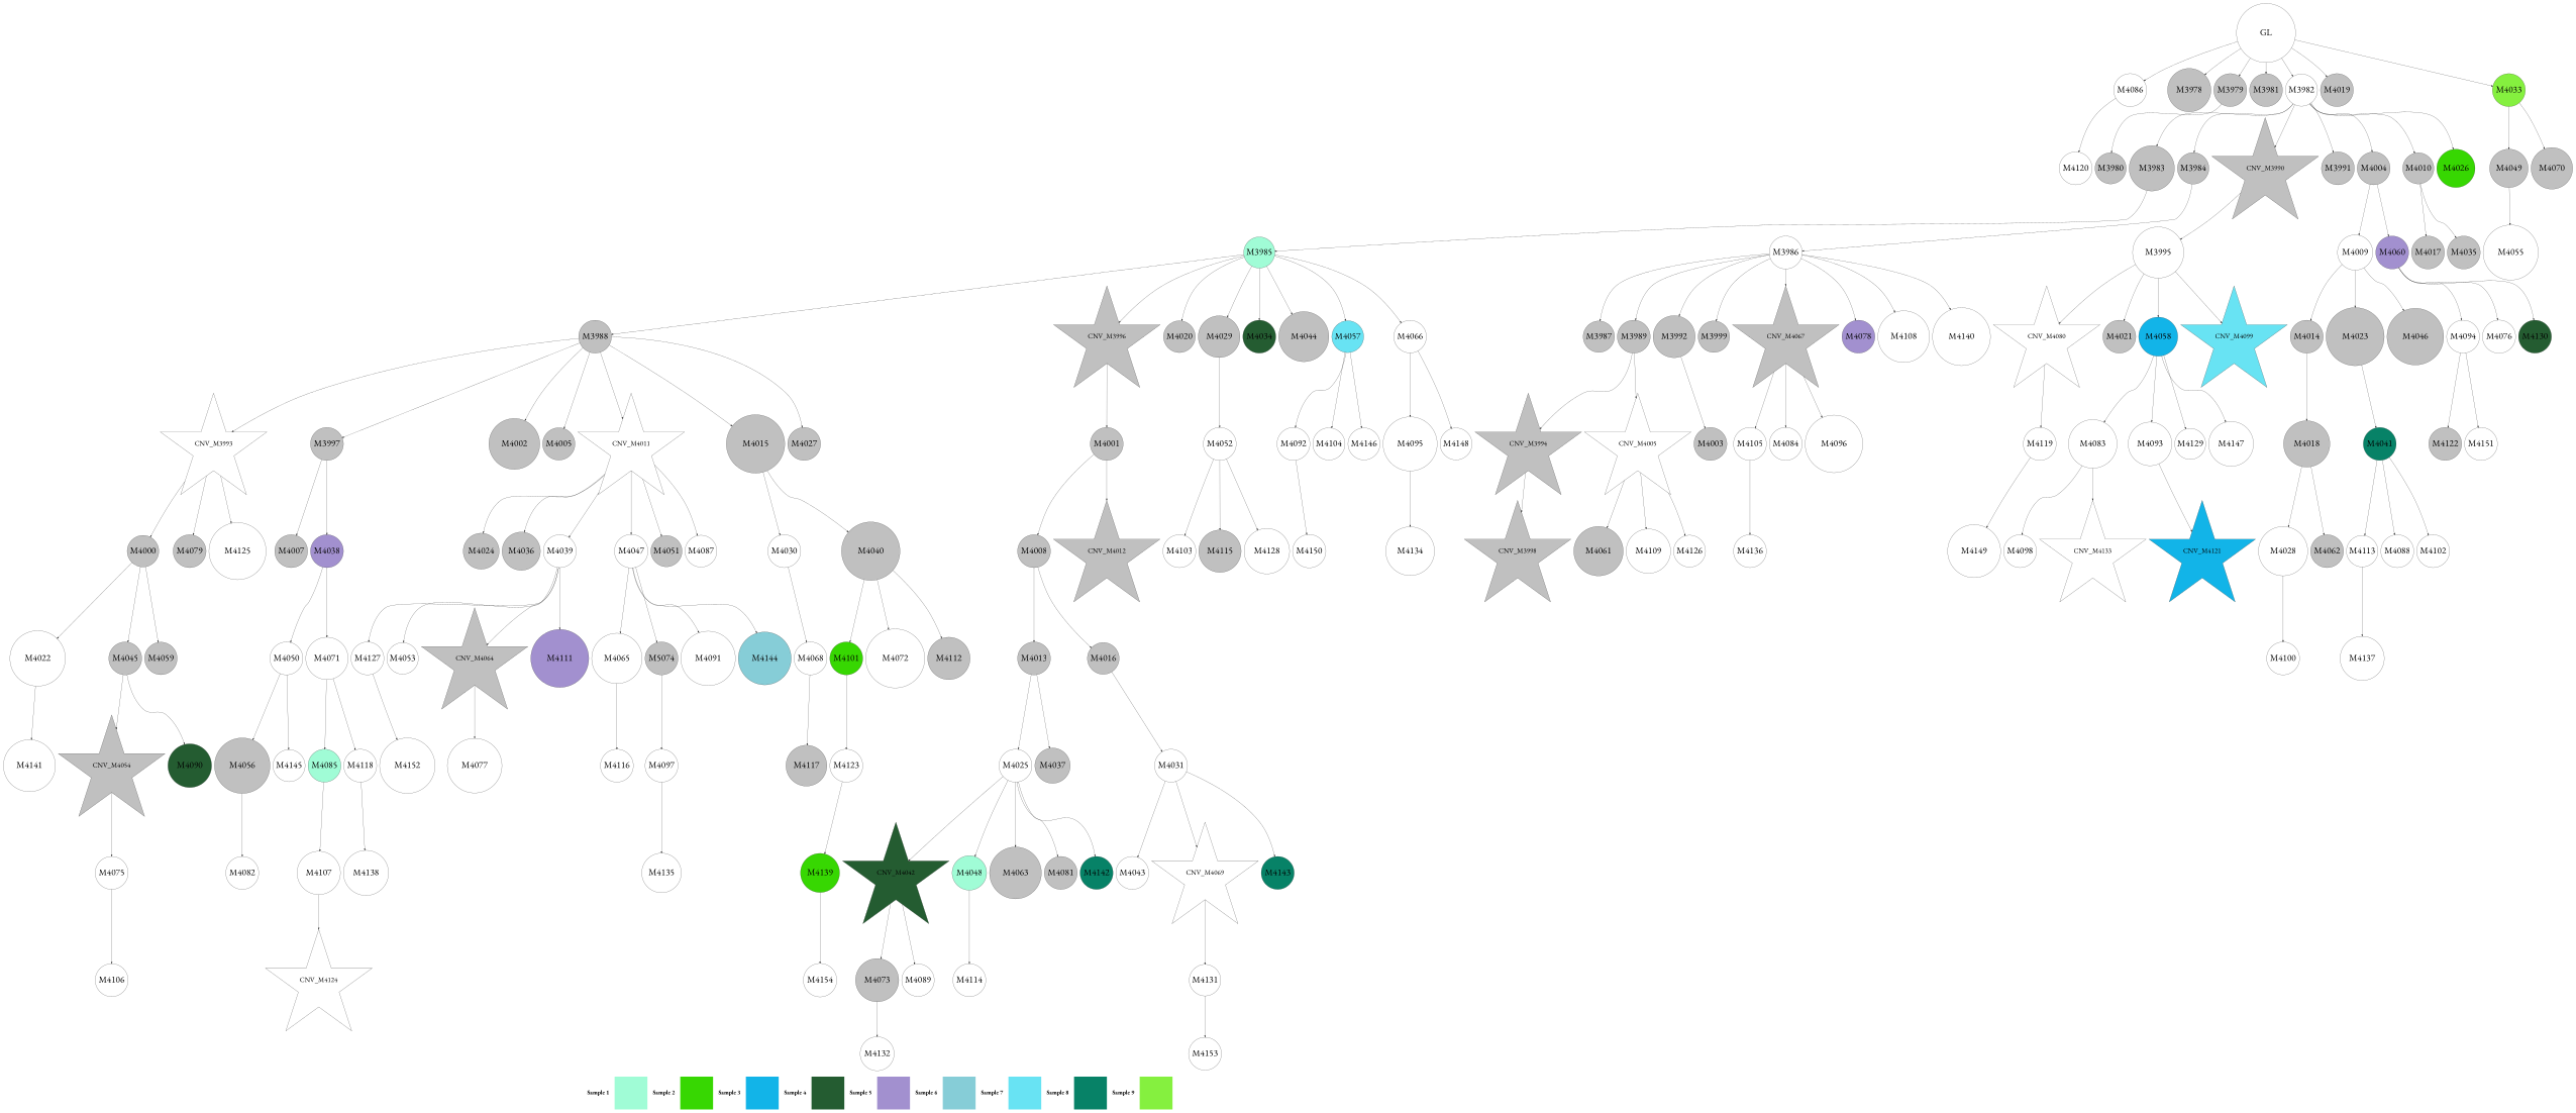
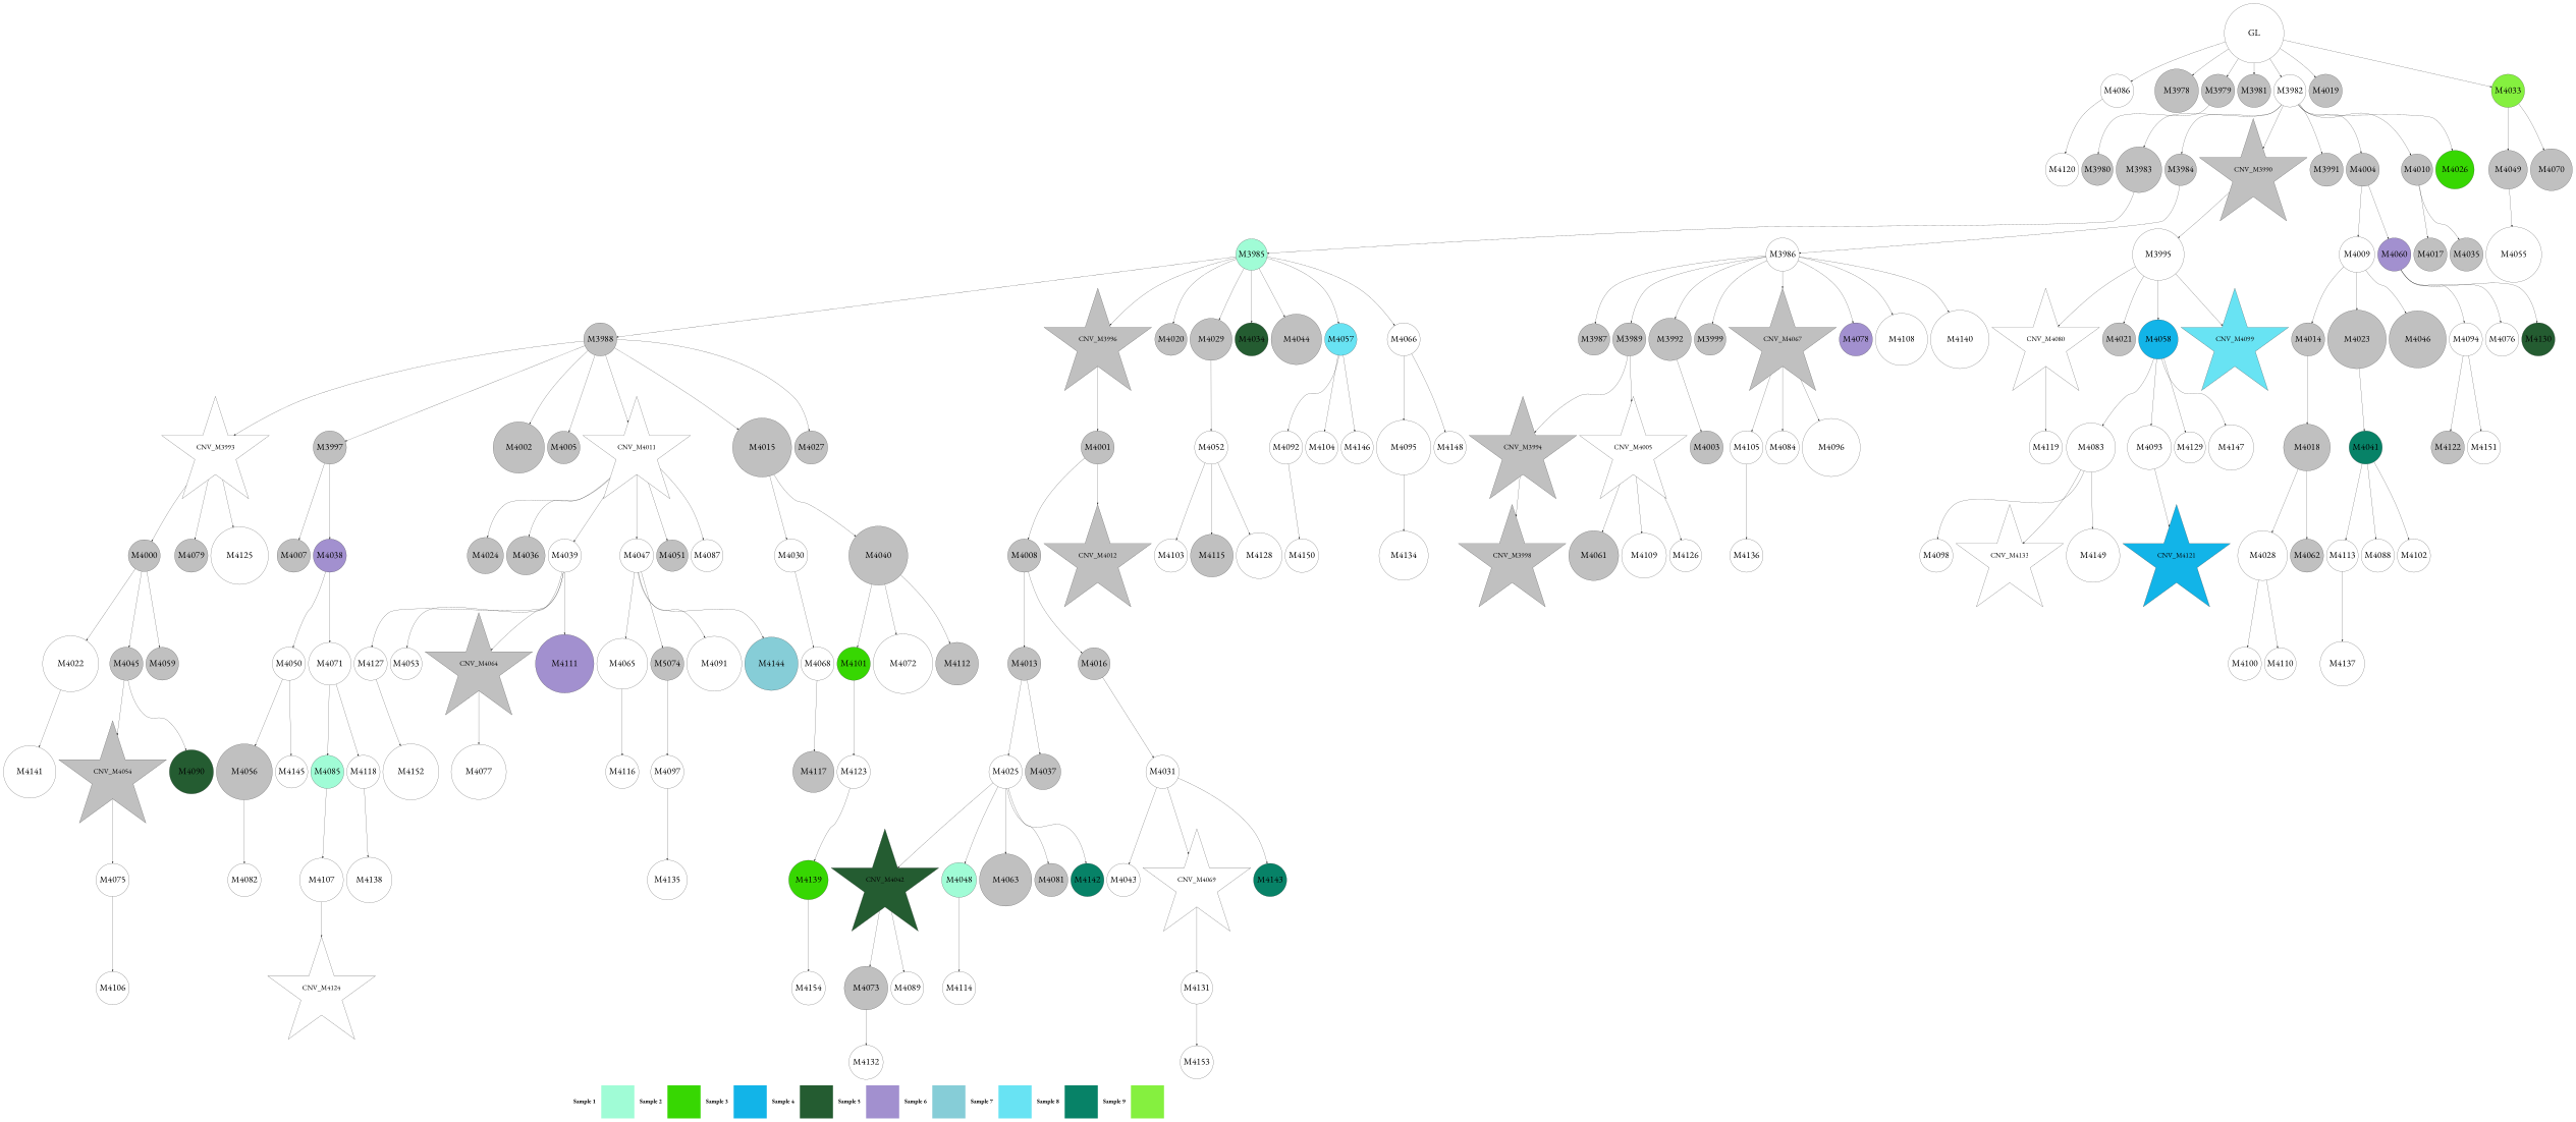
  digraph {
    fontname="EB Garamond"
    rankdir=TB
    node [fontname="EB Garamond" shape=circle fillcolor=white fontsize=56 style=filled]
    edge [fontname="EB Garamond"]
    n1 [label=<<TABLE border="0" cellborder="0" cellspacing="0">  <TR><TD width="200" height="200" colspan="1"><FONT POINT-SIZE="36.0"><B>Sample 1</B></FONT></TD><TD width="200" height="200" colspan="1" BGCOLOR="#a0fcd6"></TD> <TD width="200" height="200" colspan="1"><FONT POINT-SIZE="36.0"><B>Sample 2</B></FONT></TD><TD width="200" height="200" colspan="1" BGCOLOR="#37d702"></TD> <TD width="200" height="200" colspan="1"><FONT POINT-SIZE="36.0"><B>Sample 3</B></FONT></TD><TD width="200" height="200" colspan="1" BGCOLOR="#12b4e8"></TD> <TD width="200" height="200" colspan="1"><FONT POINT-SIZE="36.0"><B>Sample 4</B></FONT></TD><TD width="200" height="200" colspan="1" BGCOLOR="#245c31"></TD> <TD width="200" height="200" colspan="1"><FONT POINT-SIZE="36.0"><B>Sample 5</B></FONT></TD><TD width="200" height="200" colspan="1" BGCOLOR="#a290cf"></TD> <TD width="200" height="200" colspan="1"><FONT POINT-SIZE="36.0"><B>Sample 6</B></FONT></TD><TD width="200" height="200" colspan="1" BGCOLOR="#86cdd7"></TD> <TD width="200" height="200" colspan="1"><FONT POINT-SIZE="36.0"><B>Sample 7</B></FONT></TD><TD width="200" height="200" colspan="1" BGCOLOR="#68e3f3"></TD> <TD width="200" height="200" colspan="1"><FONT POINT-SIZE="36.0"><B>Sample 8</B></FONT></TD><TD width="200" height="200" colspan="1" BGCOLOR="#078267"></TD> <TD width="200" height="200" colspan="1"><FONT POINT-SIZE="36.0"><B>Sample 9</B></FONT></TD><TD width="200" height="200" colspan="1" BGCOLOR="#85f03f"></TD> </TR></TABLE>> margin=0 shape=none fillcolor="" fontsize="" style=""]
    n2 [fontsize=42 label=CNV_M4080 shape=star]
    n3 [height=2 label=M4119 width=1.49]
    n4 [height=2 label=M4083 width=4.11]
    n5 [height=2 label=M4098 width=1.31]
    n6 [fontsize=42 label=CNV_M4133 shape=star]
    n7 [height=2 label=M4149 width=4.48]
    n8 [fillcolor="#a0fcd6" height=2 label=M4085 width=0.13]
    n9 [height=2 label=M4107 width=3.66]
    n10 [fontsize=42 label=CNV_M4124 shape=star]
    n11 [height=2 label=M4086 width=1.12]
    n12 [height=2 label=M4120 width=0.11]
    n13 [height=2 label=M4092 width=0.27]
    n14 [height=2 label=M4150 width=2.82]
    n15 [height=2 label=M4093 width=3.7]
    n16 [fillcolor="#12b4e8" fontsize=42 label=CNV_M4121 shape=star]
    n17 [height=2 label=M4094 width=0.46]
    n18 [fillcolor=grey height=2 label=M4122 width=1.53]
    n19 [height=2 label=M4151 width=1.08]
    n20 [height=2 label=M4095 width=4.59]
    n21 [height=2 label=M4134 width=4.12]
    n22 [height=2 label=M4097 width=0.34]
    n23 [height=2 label=M4135 width=3.35]
    n24 [fillcolor="#37d702" height=2 label=M4101 width=0.97]
    n25 [height=2 label=M4123 width=1.06]
    n26 [fillcolor="#37d702" height=2 label=M4139 width=3.3]
    n27 [height=2 label=M4154 width=2.84]
    n28 [height=5 label=GL width=5 shape="" fillcolor="" style=""]
    n29 [fillcolor=grey height=2 label=M3978 width=3.67]
    n30 [fillcolor=grey height=2 label=M3979 width=0.52]
    n31 [fillcolor=grey height=2 label=M3981 width=1.87]
    n32 [height=2 label=M3982 width=2.19]
    n33 [fillcolor=grey height=2 label=M4019 width=0.67]
    n34 [fillcolor="#85f03f" height=2 label=M4033 width=0.24]
    n35 [fillcolor=grey height=2 label=M3980 width=2.54]
    n36 [fillcolor=grey height=2 label=M3983 width=3.83]
    n37 [fillcolor=grey height=2 label=M3984 width=2.38]
    n38 [fillcolor=grey fontsize=42 label=CNV_M3990 shape=star]
    n39 [fillcolor=grey height=2 label=M3991 width=0.09]
    n40 [fillcolor=grey height=2 label=M4004 width=1.76]
    n41 [fillcolor=grey height=2 label=M4010 width=2.54]
    n42 [fillcolor="#37d702" height=2 label=M4026 width=3.23]
    n43 [fillcolor=grey height=2 label=M4049 width=3.25]
    n44 [fillcolor=grey height=2 label=M4070 width=3.51]
    n45 [fillcolor="#a0fcd6" height=2 label=M3985 width=2.54]
    n46 [height=2 label=M3986 width=0.58]
    n47 [height=2 label=M3995 width=4.34]
    n48 [height=2 label=M4009 width=2.98]
    n49 [fillcolor="#a290cf" height=2 label=M4060 width=0.46]
    n50 [fillcolor=grey height=2 label=M4017 width=0.61]
    n51 [fillcolor=grey height=2 label=M4035 width=1.11]
    n52 [height=2 label=M4055 width=4.66]
    n53 [height=2 label=M4105 width=1.2]
    n54 [height=2 label=M4136 width=0.81]
    n55 [fillcolor=grey height=2 label=M3988 width=2.78]
    n56 [fillcolor=grey fontsize=42 label=CNV_M3996 shape=star]
    n57 [fillcolor=grey height=2 label=M4020 width=2.27]
    n58 [fillcolor=grey height=2 label=M4029 width=3.53]
    n59 [fillcolor="#245c31" height=2 label=M4034 width=0.11]
    n60 [fillcolor=grey height=2 label=M4044 width=4.24]
    n61 [fillcolor="#68e3f3" height=2 label=M4057 width=2.69]
    n62 [height=2 label=M4066 width=2.05]
    n63 [fillcolor=grey height=2 label=M3987 width=2.47]
    n64 [fillcolor=grey height=2 label=M3989 width=0.27]
    n65 [fillcolor=grey height=2 label=M3992 width=3.55]
    n66 [fillcolor=grey height=2 label=M3999 width=2.42]
    n67 [fillcolor=grey fontsize=42 label=CNV_M4067 shape=star]
    n68 [fillcolor="#a290cf" height=2 label=M4078 width=0.14]
    n69 [height=2 label=M4108 width=4.38]
    n70 [height=2 label=M4140 width=4.9]
    n71 [fillcolor=grey height=2 label=M4021 width=1.59]
    n72 [fillcolor="#12b4e8" height=2 label=M4058 width=3.3]
    n73 [fillcolor="#68e3f3" fontsize=42 label=CNV_M4099 shape=star]
    n74 [fillcolor=grey height=2 label=M4014 width=0.56]
    n75 [fillcolor=grey height=2 label=M4023 width=4.91]
    n76 [fillcolor=grey height=2 label=M4046 width=4.79]
    n77 [height=2 label=M4076 width=2.8]
    n78 [fillcolor="#245c31" height=2 label=M4130 width=0.68]
    n79 [fontsize=42 label=CNV_M3993 shape=star]
    n80 [fillcolor=grey height=2 label=M3997 width=0.06]
    n81 [fillcolor=grey height=2 label=M4002 width=4.3]
    n82 [fillcolor=grey height=2 label=M4005 width=2.14]
    n83 [fontsize=42 label=CNV_M4011 shape=star]
    n84 [fillcolor=grey height=2 label=M4015 width=4.95]
    n85 [fillcolor=grey height=2 label=M4027 width=0.54]
    n86 [fillcolor=grey height=2 label=M4001 width=1.51]
    n87 [height=2 label=M4052 width=0.97]
    n88 [height=2 label=M4104 width=2.15]
    n89 [height=2 label=M4146 width=2.71]
    n90 [height=2 label=M4148 width=2.23]
    n91 [fillcolor=grey fontsize=42 label=CNV_M3994 shape=star]
    n92 [fontsize=42 label=CNV_M4005 shape=star]
    n93 [fillcolor=grey height=2 label=M4003 width=1.28]
    n94 [height=2 label=M4084 width=0.7]
    n95 [height=2 label=M4096 width=4.87]
    n96 [fillcolor=grey height=2 label=M4000 width=2.32]
    n97 [fillcolor=grey height=2 label=M4079 width=0.61]
    n98 [height=2 label=M4125 width=4.83]
    n99 [fillcolor=grey height=2 label=M4007 width=1.19]
    n100 [fillcolor="#a290cf" height=2 label=M4038 width=0.81]
    n101 [fillcolor=grey height=2 label=M4024 width=3.04]
    n102 [fillcolor=grey height=2 label=M4036 width=3.23]
    n103 [height=2 label=M4039 width=0.68]
    n104 [height=2 label=M4047 width=2.84]
    n105 [fillcolor=grey height=2 label=M4051 width=2.64]
    n106 [height=2 label=M4087 width=2.7]
    n107 [height=2 label=M4030 width=1.39]
    n108 [fillcolor=grey height=2 label=M4040 width=4.95]
    n109 [fillcolor=grey height=2 label=M4008 width=0.56]
    n110 [fillcolor=grey fontsize=42 label=CNV_M4012 shape=star]
    n111 [height=2 label=M4103 width=1]
    n112 [fillcolor=grey height=2 label=M4115 width=3.59]
    n113 [height=2 label=M4128 width=3.85]
    n114 [height=2 label=M4113 width=2.33]
    n115 [height=2 label=M4137 width=3.74]
    n116 [fillcolor=grey fontsize=42 label=CNV_M3998 shape=star]
    n117 [fillcolor=grey height=2 label=M4061 width=4.18]
    n118 [height=2 label=M4109 width=3.77]
    n119 [height=2 label=M4126 width=2.23]
    n120 [height=2 label=M4022 width=4.7]
    n121 [fillcolor=grey height=2 label=M4045 width=0.65]
    n122 [fillcolor=grey height=2 label=M4059 width=2.75]
    n123 [height=2 label=M4050 width=0.06]
    n124 [height=2 label=M4071 width=3.59]
    n125 [height=2 label=M4127 width=0.29]
    n126 [height=2 label=M4053 width=2.33]
    n127 [fillcolor=grey fontsize=42 label=CNV_M4064 shape=star]
    n128 [fillcolor="#a290cf" height=2 label=M4111 width=4.9]
    n129 [height=2 label=M4065 width=4.27]
    n130 [fillcolor=grey height=2 label=M5074 width=1.88]
    n131 [height=2 label=M4091 width=4.61]
    n132 [fillcolor="#86cdd7" height=2 label=M4144 width=4.47]
    n133 [height=2 label=M4068 width=0.86]
    n134 [height=2 label=M4072 width=5]
    n135 [fillcolor=grey height=2 label=M4112 width=3.59]
    n136 [height=2 label=M4129 width=2.59]
    n137 [height=2 label=M4147 width=3.79]
    n138 [height=2 label=M4118 width=1.55]
    n139 [height=2 label=M4138 width=3.82]
    n140 [height=2 label=M4141 width=4.4]
    n141 [fillcolor=grey fontsize=42 label=CNV_M4054 shape=star]
    n142 [fillcolor="#245c31" height=2 label=M4090 width=3.69]
    n143 [fillcolor=grey height=2 label=M4013 width=0.67]
    n144 [fillcolor=grey height=2 label=M4016 width=2.29]
    n145 [fillcolor=grey height=2 label=M4056 width=4.7]
    n146 [height=2 label=M4145 width=2.2]
    n147 [height=2 label=M4152 width=4.69]
    n148 [height=2 label=M4075 width=1.78]
    n149 [height=2 label=M4025 width=0.92]
    n150 [fillcolor=grey height=2 label=M4037 width=2.98]
    n151 [height=2 label=M4031 width=0.7]
    n152 [height=2 label=M4131 width=2.33]
    n153 [height=2 label=M4153 width=1.34]
    n154 [fillcolor=grey height=2 label=M4018 width=3.92]
    n155 [fillcolor="#078267" height=2 label=M4041 width=0.47]
    n156 [fillcolor="#245c31" fontsize=42 label=CNV_M4042 shape=star]
    n157 [fillcolor="#a0fcd6" height=2 label=M4048 width=2.92]
    n158 [fillcolor=grey height=2 label=M4063 width=4.39]
    n159 [fillcolor=grey height=2 label=M4081 width=0.07]
    n160 [fillcolor="#078267" height=2 label=M4142 width=0.89]
    n161 [height=2 label=M4043 width=0.07]
    n162 [fontsize=42 label=CNV_M4069 shape=star]
    n163 [fillcolor="#078267" height=2 label=M4143 width=0.38]
    n164 [height=2 label=M4028 width=4.16]
    n165 [fillcolor=grey height=2 label=M4062 width=1.59]
    n166 [height=2 label=M4088 width=0.05]
    n167 [height=2 label=M4102 width=1.94]
    n168 [height=2 label=M4077 width=4.62]
    n169 [height=2 label=M4116 width=1.7]
    n170 [fillcolor=grey height=2 label=M4073 width=3.65]
    n171 [height=2 label=M4089 width=2.75]
    n172 [height=2 label=M4114 width=0.68]
    n173 [height=2 label=M4100 width=1.36]
+   n174 [height=2 label=M4110 width=2.36]
    n175 [fillcolor=grey height=2 label=M4117 width=3.46]
    n176 [height=2 label=M4132 width=2.88]
    n177 [height=2 label=M4082 width=0.39]
    n178 [height=2 label=M4106 width=1.77]
    subgraph sub_1 {
      rank=sink
      n1
    }
    n2 -> n3
    n4 -> n5
    n4 -> n6
-   n3 -> n7
+   n4 -> n7
    n8 -> n9
    n9 -> n10
    n11 -> n12
    n13 -> n14
    n15 -> n16
    n17 -> n18
    n17 -> n19
    n20 -> n21
    n22 -> n23
    n24 -> n25
    n25 -> n26
    n26 -> n27
    n28 -> n11
    n28 -> n29
    n28 -> n30
    n28 -> n31
    n28 -> n32
    n28 -> n33
    n28 -> n34
    n30 -> n35
    n32 -> n36
    n32 -> n37
    n32 -> n38
    n32 -> n39
    n32 -> n40
    n32 -> n41
    n32 -> n42
    n34 -> n43
    n34 -> n44
    n36 -> n45
    n37 -> n46
    n38 -> n47
    n40 -> n48
    n40 -> n49
    n41 -> n50
    n41 -> n51
    n43 -> n52
    n45 -> n55
    n45 -> n56
    n45 -> n57
    n45 -> n58
    n45 -> n59
    n45 -> n60
    n45 -> n61
    n45 -> n62
    n46 -> n63
    n46 -> n64
    n46 -> n65
    n46 -> n66
    n46 -> n67
    n46 -> n68
    n46 -> n69
    n46 -> n70
    n47 -> n2
    n47 -> n71
    n47 -> n72
    n47 -> n73
    n48 -> n74
    n48 -> n75
    n48 -> n76
    n49 -> n17
    n49 -> n77
    n49 -> n78
    n53 -> n54
    n55 -> n79
    n55 -> n80
    n55 -> n81
    n55 -> n82
    n55 -> n83
    n55 -> n84
    n55 -> n85
    n56 -> n86
    n58 -> n87
    n61 -> n13
    n61 -> n88
    n61 -> n89
    n62 -> n20
    n62 -> n90
    n64 -> n91
    n64 -> n92
    n65 -> n93
    n67 -> n53
    n67 -> n94
    n67 -> n95
    n72 -> n4
    n72 -> n15
    n72 -> n136
    n72 -> n137
    n74 -> n154
    n75 -> n155
    n79 -> n96
    n79 -> n97
    n79 -> n98
    n80 -> n99
    n80 -> n100
    n83 -> n101
    n83 -> n102
    n83 -> n103
    n83 -> n104
    n83 -> n105
    n83 -> n106
    n84 -> n107
    n84 -> n108
    n86 -> n109
    n86 -> n110
    n87 -> n111
    n87 -> n112
    n87 -> n113
    n91 -> n116
    n92 -> n117
    n92 -> n118
    n92 -> n119
    n96 -> n120
    n96 -> n121
    n96 -> n122
    n100 -> n123
    n100 -> n124
    n103 -> n125
    n103 -> n126
    n103 -> n127
    n103 -> n128
    n104 -> n129
    n104 -> n130
    n104 -> n131
    n104 -> n132
    n107 -> n133
    n108 -> n24
    n108 -> n134
    n108 -> n135
    n109 -> n143
    n109 -> n144
    n114 -> n115
    n120 -> n140
    n121 -> n141
    n121 -> n142
    n123 -> n145
    n123 -> n146
    n124 -> n8
    n124 -> n138
    n125 -> n147
    n127 -> n168
    n129 -> n169
    n130 -> n22
    n133 -> n175
    n138 -> n139
    n141 -> n148
    n143 -> n149
    n143 -> n150
    n144 -> n151
    n145 -> n177
    n148 -> n178
    n149 -> n156
    n149 -> n157
    n149 -> n158
    n149 -> n159
    n149 -> n160
    n151 -> n161
    n151 -> n162
    n151 -> n163
    n152 -> n153
    n154 -> n164
    n154 -> n165
    n155 -> n114
    n155 -> n166
    n155 -> n167
    n156 -> n170
    n156 -> n171
    n157 -> n172
    n162 -> n152
    n164 -> n173
+   n164 -> n174
    n170 -> n176
  }
